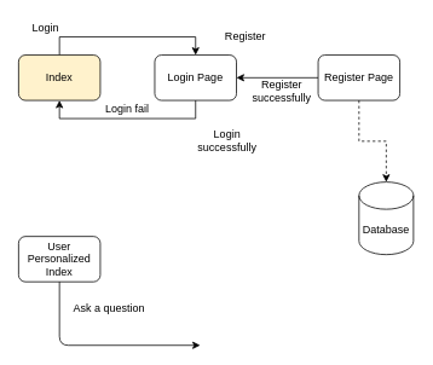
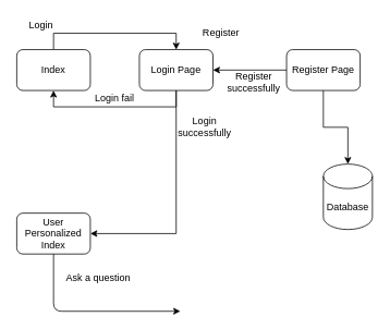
  <mxCell id="0" />
  <mxCell id="1" parent="0" />
  <mxCell id="2" style="edgeStyle=orthogonalEdgeStyle;rounded=0;orthogonalLoop=1;jettySize=auto;html=1;exitX=0.5;exitY=0;exitDx=0;exitDy=0;entryX=0.5;entryY=0;entryDx=0;entryDy=0;" parent="1" source="3" target="7" edge="1"><mxGeometry relative="1" as="geometry" /></mxCell>
- <mxCell id="3" value="Index" style="rounded=1;whiteSpace=wrap;html=1;fillColor=#fff2cc;" parent="1" vertex="1"><mxGeometry x="20" y="60" width="90" height="50" as="geometry" /></mxCell>
+ <mxCell id="3" value="Index" style="rounded=1;whiteSpace=wrap;html=1;" parent="1" vertex="1"><mxGeometry x="20" y="60" width="90" height="50" as="geometry" /></mxCell>
  <mxCell id="4" value="User Personalized Index" style="rounded=1;whiteSpace=wrap;html=1;" parent="1" vertex="1"><mxGeometry x="20" y="260" width="90" height="50" as="geometry" /></mxCell>
+ <mxCell id="5" style="edgeStyle=orthogonalEdgeStyle;rounded=0;orthogonalLoop=1;jettySize=auto;html=1;exitX=0.5;exitY=1;exitDx=0;exitDy=0;entryX=1;entryY=0.5;entryDx=0;entryDy=0;" parent="1" source="7" target="4" edge="1"><mxGeometry relative="1" as="geometry" /></mxCell>
  <mxCell id="6" style="edgeStyle=orthogonalEdgeStyle;rounded=0;orthogonalLoop=1;jettySize=auto;html=1;exitX=0.5;exitY=1;exitDx=0;exitDy=0;entryX=0.5;entryY=1;entryDx=0;entryDy=0;" parent="1" source="7" target="3" edge="1"><mxGeometry relative="1" as="geometry" /></mxCell>
  <mxCell id="7" value="Login Page" style="rounded=1;whiteSpace=wrap;html=1;" parent="1" vertex="1"><mxGeometry x="170" y="60" width="90" height="50" as="geometry" /></mxCell>
  <mxCell id="8" style="edgeStyle=orthogonalEdgeStyle;rounded=0;orthogonalLoop=1;jettySize=auto;html=1;exitX=0;exitY=0.5;exitDx=0;exitDy=0;entryX=1;entryY=0.5;entryDx=0;entryDy=0;" parent="1" source="10" target="7" edge="1"><mxGeometry relative="1" as="geometry" /></mxCell>
- <mxCell id="9" style="edgeStyle=orthogonalEdgeStyle;rounded=0;orthogonalLoop=1;jettySize=auto;html=1;exitX=0.5;exitY=1;exitDx=0;exitDy=0;entryX=0.5;entryY=0;entryDx=0;entryDy=0;entryPerimeter=0;dashed=1;" parent="1" source="10" target="16" edge="1"><mxGeometry relative="1" as="geometry" /></mxCell>
+ <mxCell id="9" style="edgeStyle=orthogonalEdgeStyle;rounded=0;orthogonalLoop=1;jettySize=auto;html=1;exitX=0.5;exitY=1;exitDx=0;exitDy=0;entryX=0.5;entryY=0;entryDx=0;entryDy=0;entryPerimeter=0;" parent="1" source="10" target="16" edge="1"><mxGeometry relative="1" as="geometry" /></mxCell>
  <mxCell id="10" value="Register Page" style="rounded=1;whiteSpace=wrap;html=1;" parent="1" vertex="1"><mxGeometry x="350" y="60" width="90" height="50" as="geometry" /></mxCell>
  <mxCell id="11" value="Login" style="text;html=1;strokeColor=none;fillColor=none;align=center;verticalAlign=middle;whiteSpace=wrap;rounded=0;" parent="1" vertex="1"><mxGeometry x="30" y="20" width="40" height="20" as="geometry" /></mxCell>
  <mxCell id="12" value="Login successfully" style="text;html=1;strokeColor=none;fillColor=none;align=center;verticalAlign=middle;whiteSpace=wrap;rounded=0;" parent="1" vertex="1"><mxGeometry x="230" y="145" width="40" height="20" as="geometry" /></mxCell>
  <mxCell id="13" value="Login fail" style="text;html=1;strokeColor=none;fillColor=none;align=center;verticalAlign=middle;whiteSpace=wrap;rounded=0;" parent="1" vertex="1"><mxGeometry x="110" y="110" width="60" height="20" as="geometry" /></mxCell>
  <mxCell id="14" value="Register" style="text;html=1;strokeColor=none;fillColor=none;align=center;verticalAlign=middle;whiteSpace=wrap;rounded=0;" parent="1" vertex="1"><mxGeometry x="250" y="30" width="40" height="20" as="geometry" /></mxCell>
  <mxCell id="15" value="Register successfully" style="text;html=1;strokeColor=none;fillColor=none;align=center;verticalAlign=middle;whiteSpace=wrap;rounded=0;" parent="1" vertex="1"><mxGeometry x="290" y="90" width="40" height="20" as="geometry" /></mxCell>
  <mxCell id="16" value="Database" style="shape=cylinder3;whiteSpace=wrap;html=1;boundedLbl=1;backgroundOutline=1;size=15;" parent="1" vertex="1"><mxGeometry x="395" y="200" width="60" height="80" as="geometry" /></mxCell>
  <mxCell id="17" value="Ask a question" style="text;html=1;strokeColor=none;fillColor=none;align=center;verticalAlign=middle;whiteSpace=wrap;rounded=0;" vertex="1" parent="1"><mxGeometry x="70" y="330" width="100" height="20" as="geometry" /></mxCell>
  <mxCell id="18" value="" style="endArrow=classic;html=1;exitX=0.5;exitY=1;exitDx=0;exitDy=0;" edge="1" parent="1" source="4"><mxGeometry width="50" height="50" relative="1" as="geometry"><mxPoint x="160" y="360" as="sourcePoint" /><mxPoint x="220" y="380" as="targetPoint" /><Array as="points"><mxPoint x="65" y="380" /></Array></mxGeometry></mxCell>
